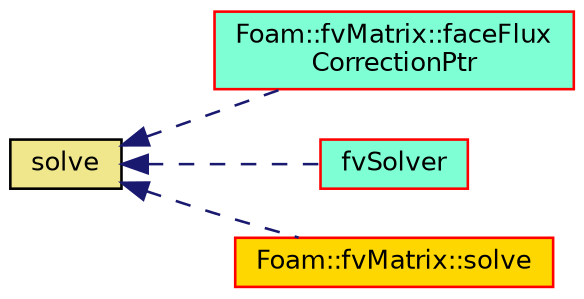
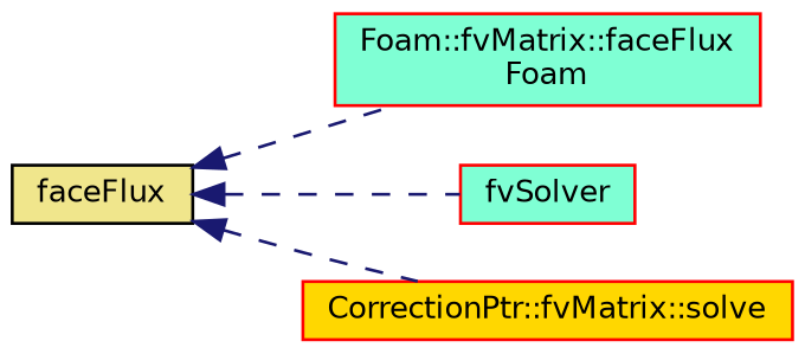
  digraph {
    rankdir=LR
    node [color=red fillcolor=aquamarine fontname=Helvetica fontsize=10 shape=record style=filled]
    edge [color=midnightblue dir=back fontname=Helvetica fontsize=10 labelfontname=Helvetica labelfontsize=10 style=dashed]
-   n1 [color=black fillcolor=khaki fontcolor=black height=0.2 label=solve width=0.4]
-   n2 [height=0.2 label="Foam::fvMatrix::faceFlux\lCorrectionPtr" width=0.4]
+   n1 [color=black fillcolor=khaki fontcolor=black height=0.2 label=faceFlux width=0.4]
+   n2 [height=0.2 label="Foam::fvMatrix::faceFlux\lFoam" width=0.4]
    n3 [height=0.2 label=fvSolver width=0.4]
-   n4 [fillcolor=gold height=0.2 label="Foam::fvMatrix::solve" width=0.4]
+   n4 [fillcolor=gold height=0.2 label="CorrectionPtr::fvMatrix::solve" width=0.4]
    n1 -> n2
    n1 -> n3
    n1 -> n4
  }
